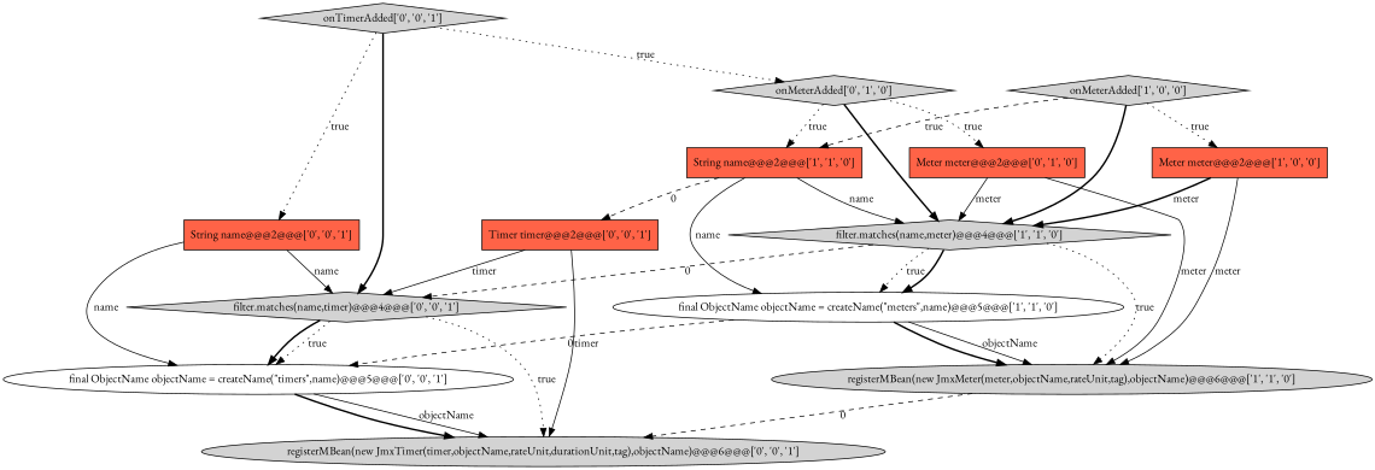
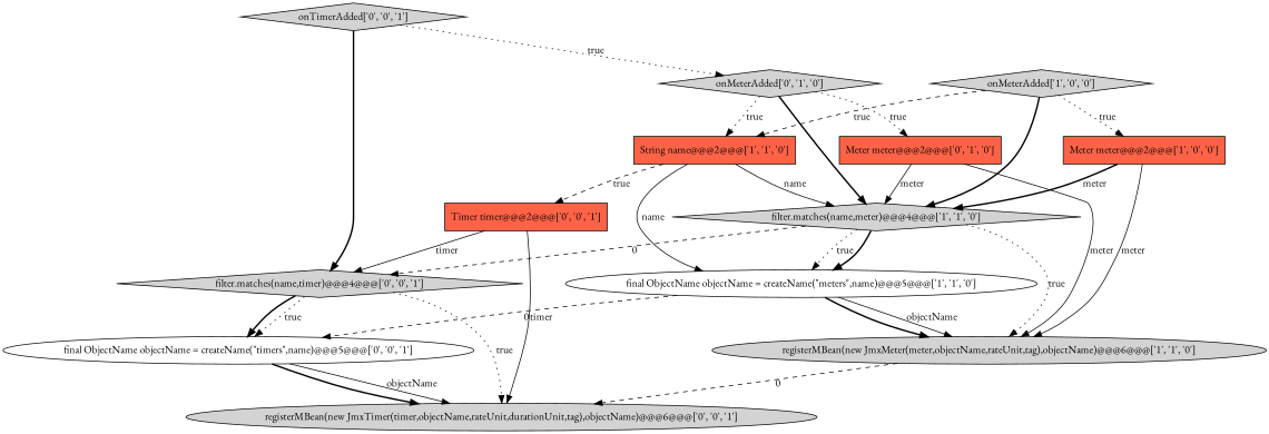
  digraph {
    fontname="EB Garamond"
    node [fillcolor=lightgray fontname="EB Garamond" shape=diamond style=filled]
    edge [fontname="EB Garamond" style=solid]
    n1 [label="registerMBean(new JmxTimer(timer,objectName,rateUnit,durationUnit,tag),objectName)@@@6@@@['0', '0', '1']" shape=ellipse]
    n2 [label="filter.matches(name,timer)@@@4@@@['0', '0', '1']"]
    n3 [fillcolor=white label="final ObjectName objectName = createName(\"timers\",name)@@@5@@@['0', '0', '1']" shape=ellipse]
    n4 [label="onTimerAdded['0', '0', '1']"]
-   n5 [fillcolor=tomato label="String name@@@2@@@['0', '0', '1']" shape=box]
    n6 [label="onMeterAdded['0', '1', '0']"]
    n7 [fillcolor=tomato label="Timer timer@@@2@@@['0', '0', '1']" shape=box]
    n8 [label="registerMBean(new JmxMeter(meter,objectName,rateUnit,tag),objectName)@@@6@@@['1', '1', '0']" shape=ellipse]
    n9 [fillcolor=white label="final ObjectName objectName = createName(\"meters\",name)@@@5@@@['1', '1', '0']" shape=ellipse]
    n10 [fillcolor=tomato label="Meter meter@@@2@@@['0', '1', '0']" shape=box]
    n11 [fillcolor=tomato label="String name@@@2@@@['1', '1', '0']" shape=box]
    n12 [label="filter.matches(name,meter)@@@4@@@['1', '1', '0']"]
    n13 [fillcolor=tomato label="Meter meter@@@2@@@['1', '0', '0']" shape=box]
    n14 [label="onMeterAdded['1', '0', '0']"]
    n2 -> n1 [label=true style=dotted]
    n2 -> n3 [label=true style=dotted]
    n2 -> n3 [style=bold]
    n3 -> n1 [label=objectName]
    n3 -> n1 [style=bold]
    n4 -> n2 [style=bold]
-   n4 -> n5 [label=true style=dotted]
    n4 -> n6 [label=true style=dotted]
-   n5 -> n2 [label=name]
-   n5 -> n3 [label=name]
    n6 -> n10 [label=true style=dotted]
    n6 -> n11 [label=true style=dotted]
    n6 -> n12 [style=bold]
    n7 -> n1 [label=timer]
    n7 -> n2 [label=timer]
    n8 -> n1 [label=0 style=dashed]
    n9 -> n3 [label=0 style=dashed]
    n9 -> n8 [label=objectName]
    n9 -> n8 [style=bold]
    n10 -> n8 [label=meter]
    n10 -> n12 [label=meter]
-   n11 -> n7 [label=0 style=dashed]
+   n11 -> n7 [label=true style=dashed]
    n11 -> n9 [label=name]
    n11 -> n12 [label=name]
    n12 -> n2 [label=0 style=dashed]
    n12 -> n8 [label=true style=dotted]
    n12 -> n9 [label=true style=dotted]
    n12 -> n9 [style=bold]
    n13 -> n8 [label=meter]
    n13 -> n12 [label=meter style=bold]
    n14 -> n11 [label=true style=dashed]
    n14 -> n12 [style=bold]
    n14 -> n13 [label=true style=dotted]
  }
